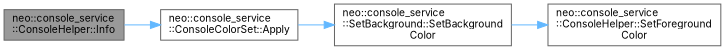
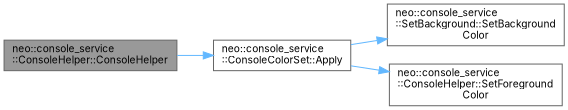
  digraph {
    fontname=Inter
    rankdir=LR
    node [color=grey40 fillcolor=white fontname=Inter fontsize=10 shape=box style=filled]
    edge [color=steelblue1 fontname=Inter fontsize=10 labelfontname=Helvetica labelfontsize=10 style=solid]
-   n1 [color=gray40 fillcolor=grey60 fontcolor=black height=0.2 label="neo::console_service\l::ConsoleHelper::Info" width=0.4]
+   n1 [color=gray40 fillcolor=grey60 fontcolor=black height=0.2 label="neo::console_service\l::ConsoleHelper::ConsoleHelper" width=0.4]
    n2 [height=0.2 label="neo::console_service\l::ConsoleColorSet::Apply" width=0.4]
    n3 [height=0.2 label="neo::console_service\l::SetBackground::SetBackground\lColor" width=0.4]
    n4 [height=0.2 label="neo::console_service\l::ConsoleHelper::SetForeground\lColor" width=0.4]
    n1 -> n2
    n2 -> n3
-   n3 -> n4
+   n2 -> n4
  }
